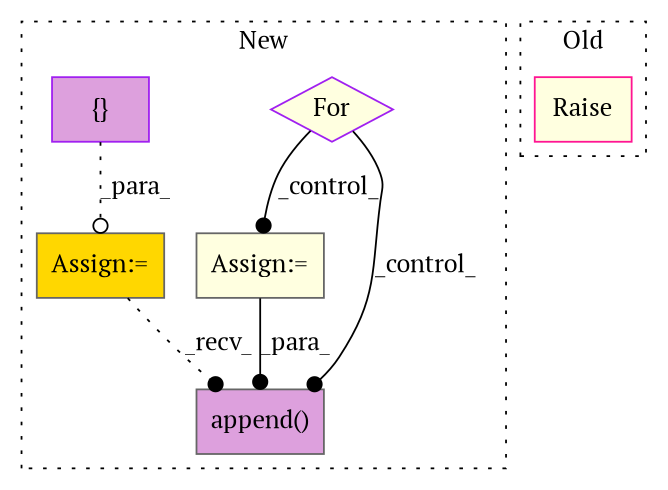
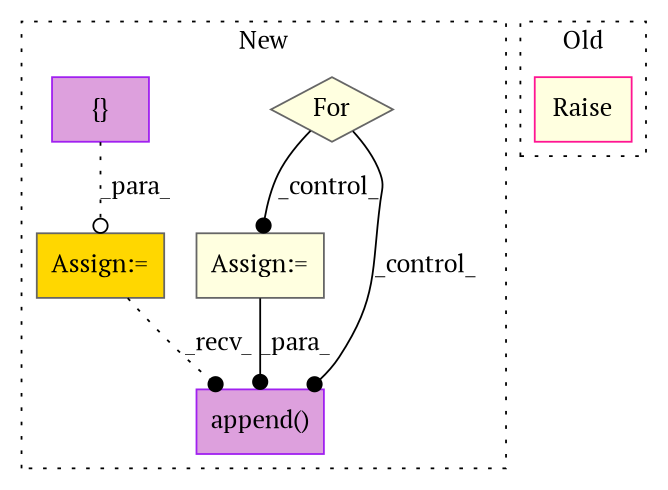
  digraph {
    fontname="PT Serif"
    node [a=68 color=purple fillcolor=lightyellow fontname="PT Serif" l=3 shape=box style=filled]
    edge [arrowhead=dot fontname="PT Serif" style=solid]
-   n1 [a=107 l="4,48" label=For s="10856,10877" shape=diamond]
+   n1 [a=107 color=gray40 l="4,48" label=For s="10856,10877" shape=diamond]
    n2 [color=gray40 label="Assign:=" s=10932]
-   n3 [a=75 color=gray40 fillcolor=plum l="47,18" label="append()" s="11166,11261"]
+   n3 [a=75 fillcolor=plum l="47,18" label="append()" s="11166,11261"]
    n4 [a=59 fillcolor=plum l="2,1" label="{}" s="10792,10792"]
    n5 [color=gray40 fillcolor=gold label="Assign:=" s=10789]
    n6 [a=91 color=deeppink l=6 label=Raise s=10314]
    subgraph cluster_1 {
      label=New
      style=dotted
      n1
      n2
      n3
      n4
      n5
    }
    subgraph cluster_2 {
      label=Old
      style=dotted
      n6
    }
    n1 -> n2 [label=_control_]
    n1 -> n3 [label=_control_]
    n2 -> n3 [label=_para_]
    n4 -> n5 [arrowhead=odot label=_para_ style=dotted]
    n5 -> n3 [label=_recv_ style=dotted]
  }
